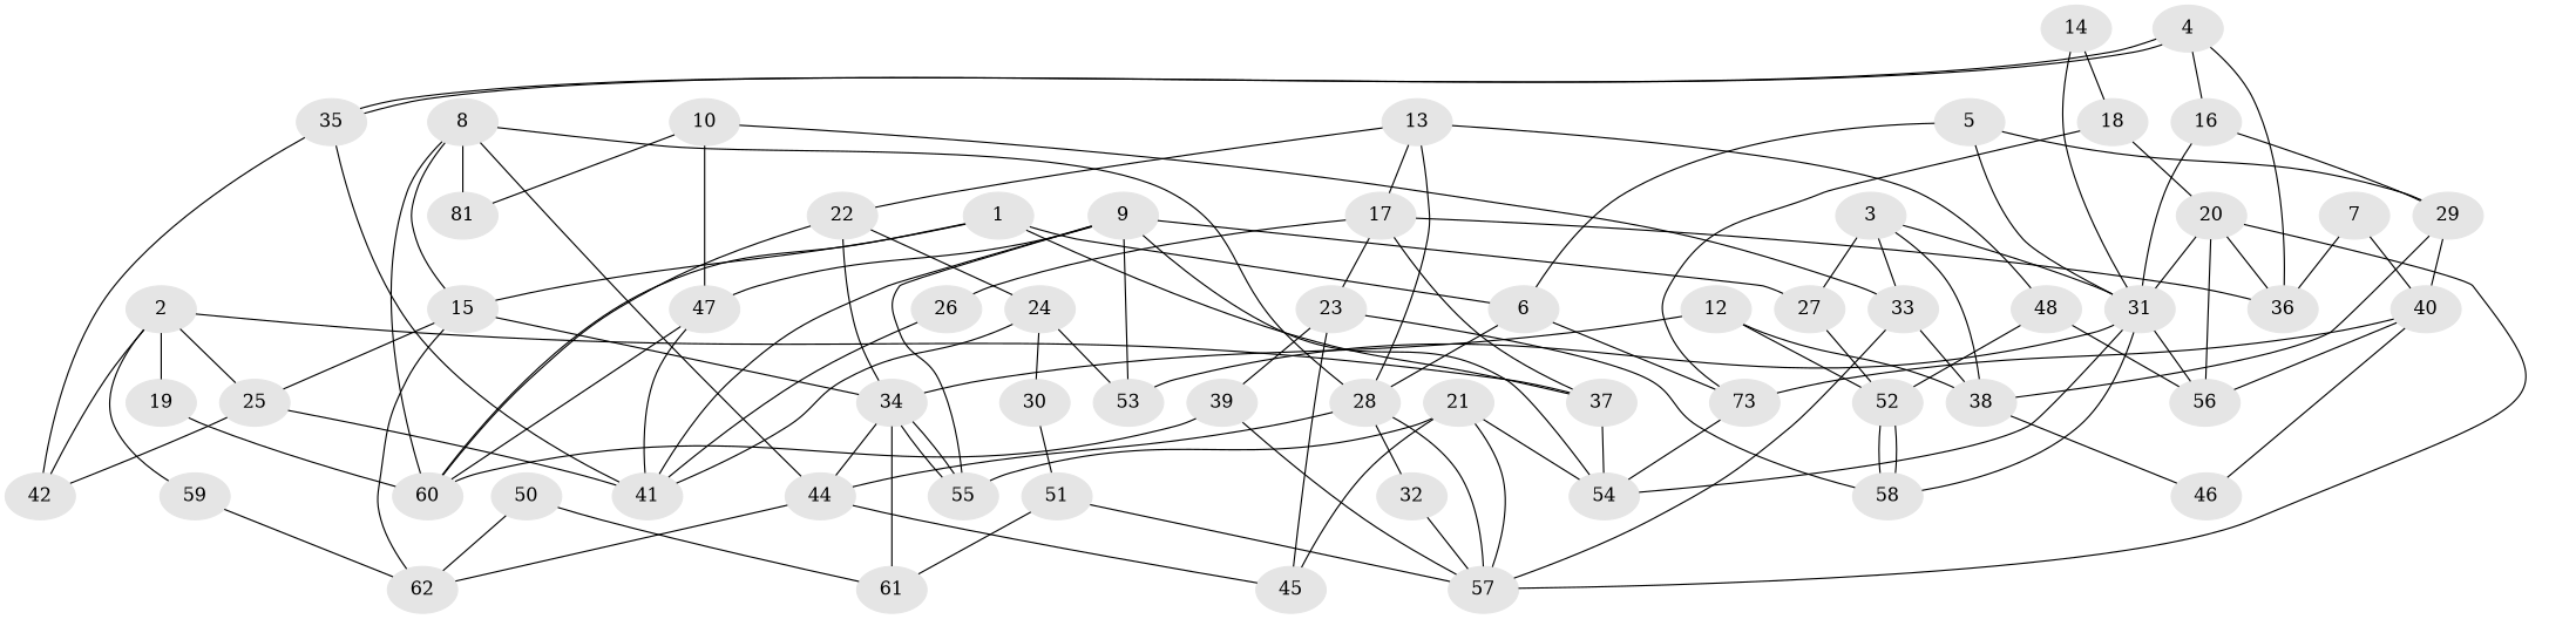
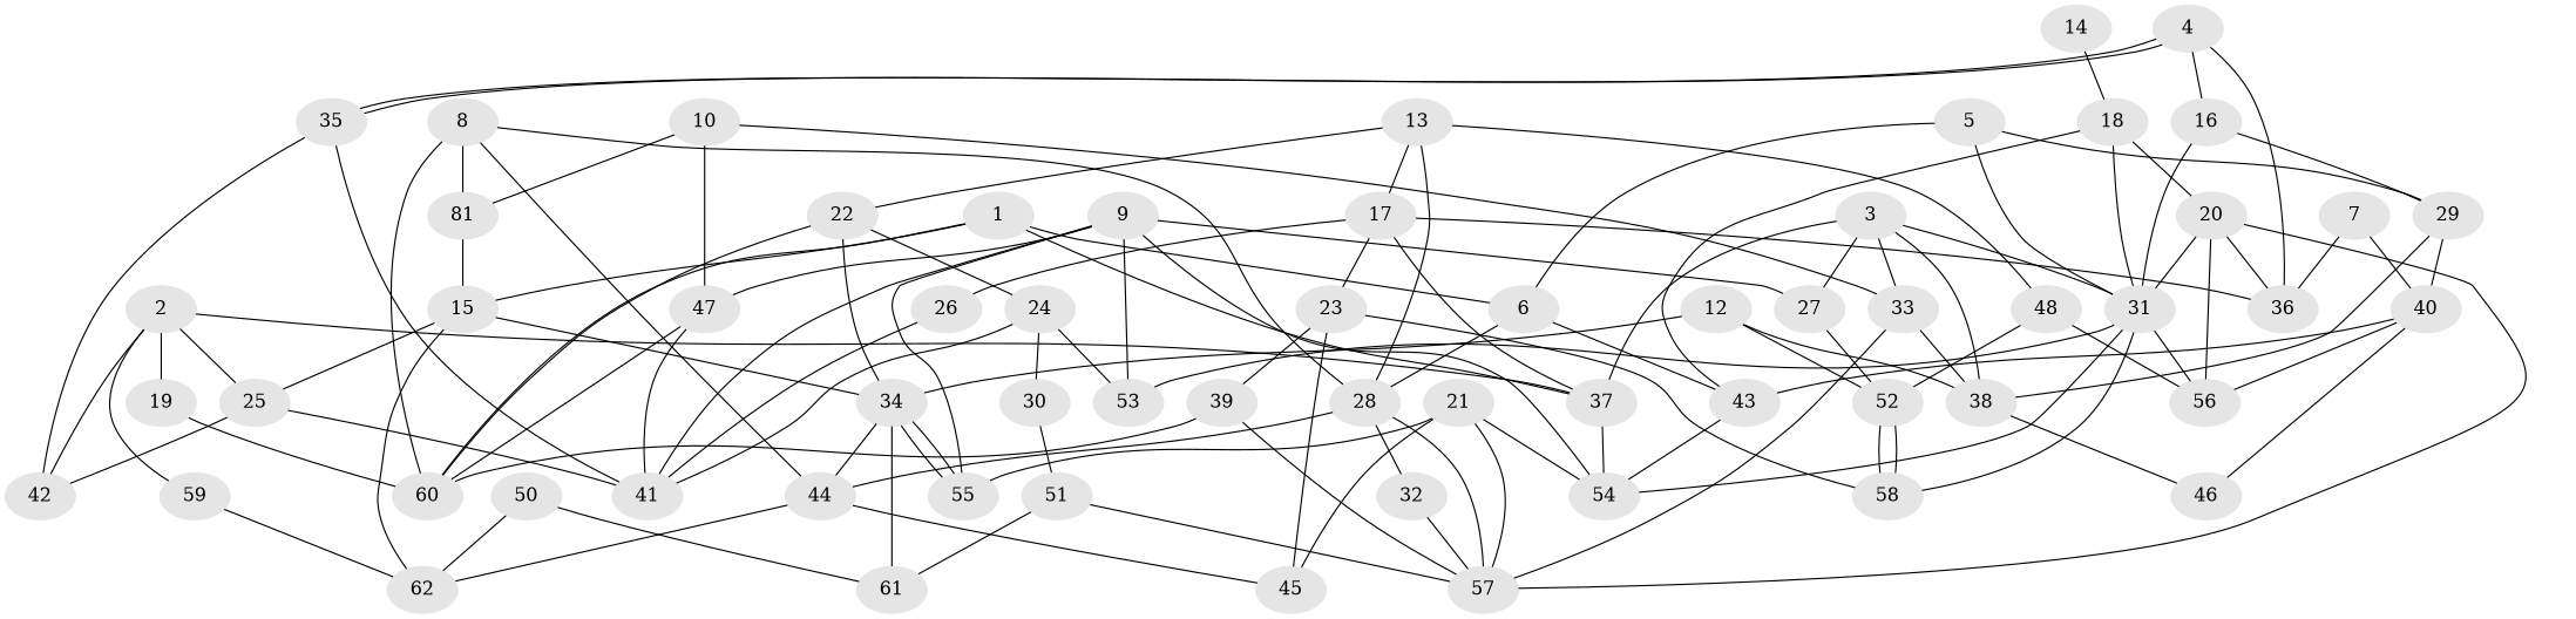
  graph {
    node [color=gray90 style=filled]
    1
    6
    15
    37
    60
    28
-   43 [label=73]
+   43
    25
    34
    62
    54
    2
    19
    42
    59
    41
    3
    27
    31
    33
    38
    52
    53
    56
    58
    57
    46
    4
    16
    35
    36
    29
    5
    40
    44
    32
    7
    8
    n39 [label=81]
    45
    9
    47
    55
    10
    12
    61
    13
    17
    22
    48
    23
    26
    24
    14
    18
    20
    39
    21
    30
    51
    50
    1 -- 6
    1 -- 15
    1 -- 37
    1 -- 60
    6 -- 28
    6 -- 43
    15 -- 25
    15 -- 34
    15 -- 62
    37 -- 54
    28 -- 57
    28 -- 44
    28 -- 32
    43 -- 54
    25 -- 42
    25 -- 41
    34 -- 44
    34 -- 55
    34 -- 55
    34 -- 61
    2 -- 37
    2 -- 25
    2 -- 19
    2 -- 42
    2 -- 59
    19 -- 60
    59 -- 62
+   3 -- 37
    3 -- 27
    3 -- 31
    3 -- 33
    3 -- 38
    27 -- 52
    31 -- 54
    31 -- 53
    31 -- 56
    31 -- 58
    33 -- 38
    33 -- 57
    38 -- 46
    52 -- 58
    52 -- 58
    4 -- 16
    4 -- 35
    4 -- 35
    4 -- 36
    16 -- 31
    16 -- 29
    35 -- 42
    35 -- 41
    29 -- 38
    29 -- 40
    5 -- 6
    5 -- 31
    5 -- 29
    40 -- 43
    40 -- 56
    40 -- 46
    44 -- 62
    44 -- 45
    32 -- 57
    7 -- 36
    7 -- 40
    8 -- 60
    8 -- 28
    8 -- 44
    8 -- n39
-   8 -- 15
+   n39 -- 15
    9 -- 54
    9 -- 41
    9 -- 27
    9 -- 53
    9 -- 47
    9 -- 55
    47 -- 60
    47 -- 41
    10 -- 33
    10 -- n39
    10 -- 47
    12 -- 34
    12 -- 38
    12 -- 52
    13 -- 28
    13 -- 17
    13 -- 22
    13 -- 48
    17 -- 37
    17 -- 36
    17 -- 23
    17 -- 26
    22 -- 60
    22 -- 34
    22 -- 24
    48 -- 52
    48 -- 56
    23 -- 58
    23 -- 45
    23 -- 39
    26 -- 41
    24 -- 41
    24 -- 53
    24 -- 30
-   14 -- 31
+   18 -- 31
    14 -- 18
    18 -- 43
    18 -- 20
    20 -- 31
    20 -- 56
    20 -- 57
    20 -- 36
    39 -- 60
    39 -- 57
    21 -- 54
    21 -- 57
    21 -- 45
    21 -- 55
    30 -- 51
    51 -- 57
    51 -- 61
    50 -- 62
    50 -- 61
  }
